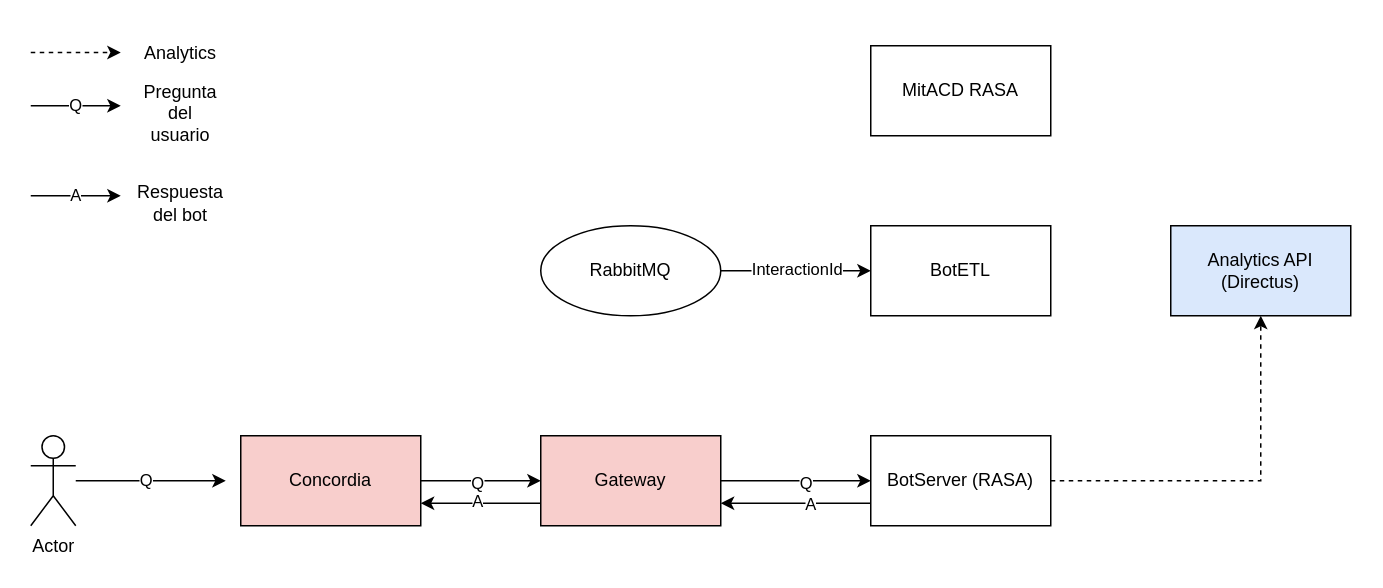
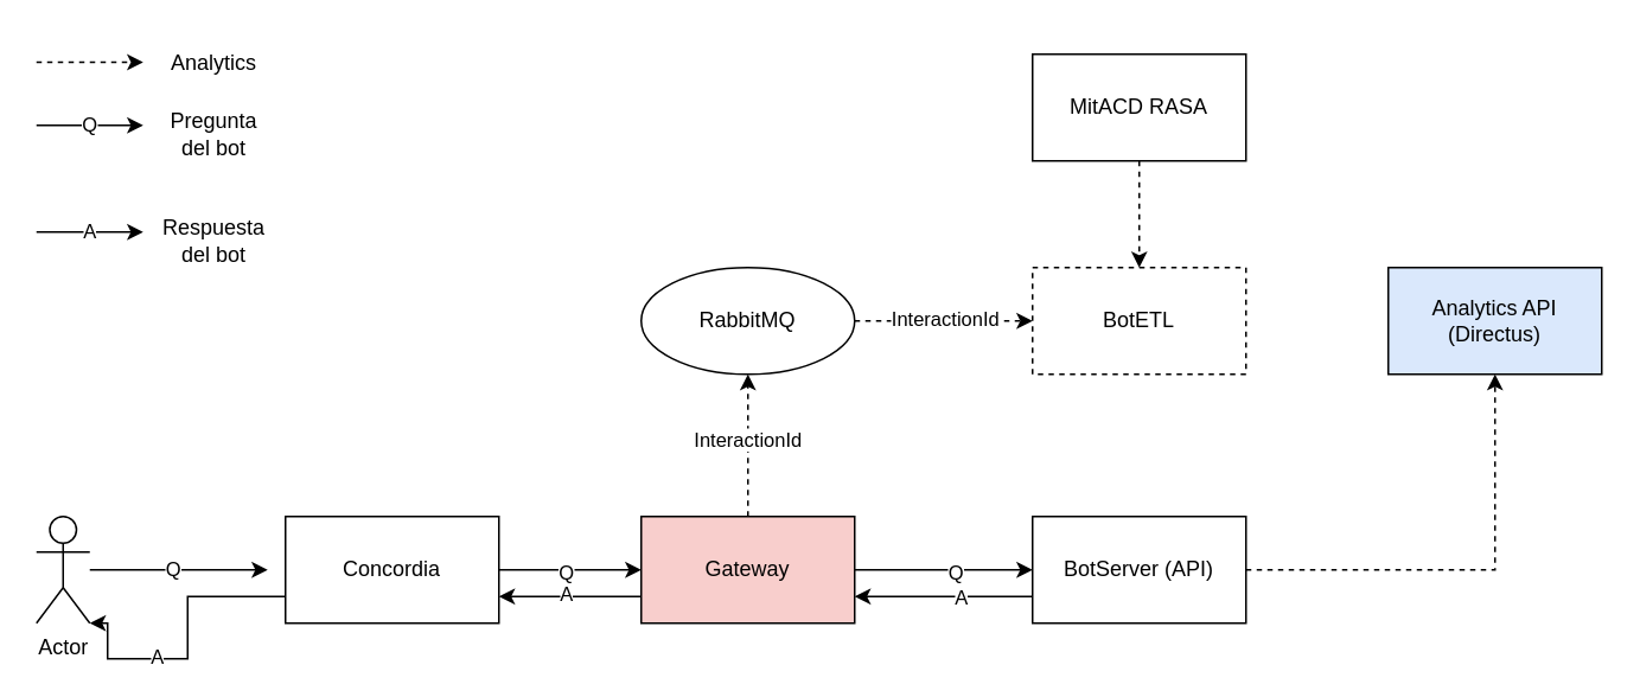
  <mxCell id="0" />
  <mxCell id="1" parent="0" />
  <mxCell id="2" value="" style="edgeStyle=orthogonalEdgeStyle;rounded=0;orthogonalLoop=1;jettySize=auto;html=1;" edge="1" parent="1" source="4"><mxGeometry relative="1" as="geometry"><mxPoint x="150" y="320" as="targetPoint" /></mxGeometry></mxCell>
  <mxCell id="3" value="Q" style="edgeLabel;html=1;align=center;verticalAlign=middle;resizable=0;points=[];" vertex="1" connectable="0" parent="2"><mxGeometry x="-0.08" y="2" relative="1" as="geometry"><mxPoint y="1" as="offset" /></mxGeometry></mxCell>
  <mxCell id="4" value="Actor" style="shape=umlActor;verticalLabelPosition=bottom;verticalAlign=top;html=1;outlineConnect=0;" vertex="1" parent="1"><mxGeometry x="20" y="290" width="30" height="60" as="geometry" /></mxCell>
  <mxCell id="5" value="" style="edgeStyle=orthogonalEdgeStyle;rounded=0;orthogonalLoop=1;jettySize=auto;html=1;" edge="1" parent="1" source="9" target="16"><mxGeometry relative="1" as="geometry" /></mxCell>
  <mxCell id="6" value="Q" style="edgeLabel;html=1;align=center;verticalAlign=middle;resizable=0;points=[];" vertex="1" connectable="0" parent="5"><mxGeometry x="-0.075" relative="1" as="geometry"><mxPoint y="1" as="offset" /></mxGeometry></mxCell>
- <mxCell id="9" value="Concordia" style="rounded=0;whiteSpace=wrap;html=1;fillColor=#f8cecc;" vertex="1" parent="1"><mxGeometry x="160" y="290" width="120" height="60" as="geometry" /></mxCell>
+ <mxCell id="7" style="edgeStyle=orthogonalEdgeStyle;rounded=0;orthogonalLoop=1;jettySize=auto;html=1;exitX=0;exitY=0.75;exitDx=0;exitDy=0;entryX=1;entryY=1;entryDx=0;entryDy=0;entryPerimeter=0;" edge="1" parent="1" source="9" target="4"><mxGeometry relative="1" as="geometry"><Array as="points"><mxPoint x="105" y="335" /><mxPoint x="105" y="370" /><mxPoint x="60" y="370" /><mxPoint x="60" y="350" /></Array></mxGeometry></mxCell>
+ <mxCell id="8" value="A" style="edgeLabel;html=1;align=center;verticalAlign=middle;resizable=0;points=[];" vertex="1" connectable="0" parent="7"><mxGeometry x="0.309" y="-2" relative="1" as="geometry"><mxPoint as="offset" /></mxGeometry></mxCell>
+ <mxCell id="9" value="Concordia" style="rounded=0;whiteSpace=wrap;html=1;" vertex="1" parent="1"><mxGeometry x="160" y="290" width="120" height="60" as="geometry" /></mxCell>
+ <mxCell id="10" value="" style="edgeStyle=orthogonalEdgeStyle;rounded=0;orthogonalLoop=1;jettySize=auto;html=1;dashed=1;" edge="1" parent="1" source="16" target="19"><mxGeometry relative="1" as="geometry" /></mxCell>
+ <mxCell id="11" value="InteractionId" style="edgeLabel;html=1;align=center;verticalAlign=middle;resizable=0;points=[];" vertex="1" connectable="0" parent="10"><mxGeometry x="0.113" y="1" relative="1" as="geometry"><mxPoint y="1" as="offset" /></mxGeometry></mxCell>
  <mxCell id="12" value="" style="edgeStyle=orthogonalEdgeStyle;rounded=0;orthogonalLoop=1;jettySize=auto;html=1;" edge="1" parent="1" source="16" target="23"><mxGeometry relative="1" as="geometry" /></mxCell>
  <mxCell id="13" value="Q" style="edgeLabel;html=1;align=center;verticalAlign=middle;resizable=0;points=[];" vertex="1" connectable="0" parent="12"><mxGeometry x="0.125" relative="1" as="geometry"><mxPoint y="1" as="offset" /></mxGeometry></mxCell>
  <mxCell id="14" style="edgeStyle=orthogonalEdgeStyle;rounded=0;orthogonalLoop=1;jettySize=auto;html=1;exitX=0;exitY=0.75;exitDx=0;exitDy=0;entryX=1;entryY=0.75;entryDx=0;entryDy=0;" edge="1" parent="1" source="16" target="9"><mxGeometry relative="1" as="geometry" /></mxCell>
  <mxCell id="15" value="A" style="edgeLabel;html=1;align=center;verticalAlign=middle;resizable=0;points=[];" vertex="1" connectable="0" parent="14"><mxGeometry x="0.075" y="-2" relative="1" as="geometry"><mxPoint as="offset" /></mxGeometry></mxCell>
  <mxCell id="16" value="Gateway" style="rounded=0;whiteSpace=wrap;html=1;fillColor=#f8cecc;" vertex="1" parent="1"><mxGeometry x="360" y="290" width="120" height="60" as="geometry" /></mxCell>
- <mxCell id="17" value="" style="edgeStyle=orthogonalEdgeStyle;rounded=0;orthogonalLoop=1;jettySize=auto;html=1;dashed=0;" edge="1" parent="1" source="19" target="24"><mxGeometry relative="1" as="geometry" /></mxCell>
+ <mxCell id="17" value="" style="edgeStyle=orthogonalEdgeStyle;rounded=0;orthogonalLoop=1;jettySize=auto;html=1;dashed=1;" edge="1" parent="1" source="19" target="24"><mxGeometry relative="1" as="geometry" /></mxCell>
  <mxCell id="18" value="InteractionId" style="edgeLabel;html=1;align=center;verticalAlign=middle;resizable=0;points=[];" vertex="1" connectable="0" parent="17"><mxGeometry y="3" relative="1" as="geometry"><mxPoint y="1" as="offset" /></mxGeometry></mxCell>
  <mxCell id="19" value="RabbitMQ" style="ellipse;whiteSpace=wrap;html=1;" vertex="1" parent="1"><mxGeometry x="360" y="150" width="120" height="60" as="geometry" /></mxCell>
  <mxCell id="20" value="" style="edgeStyle=orthogonalEdgeStyle;rounded=0;orthogonalLoop=1;jettySize=auto;html=1;dashed=1;" edge="1" parent="1" source="23" target="29"><mxGeometry relative="1" as="geometry" /></mxCell>
  <mxCell id="21" style="edgeStyle=orthogonalEdgeStyle;rounded=0;orthogonalLoop=1;jettySize=auto;html=1;exitX=0;exitY=0.75;exitDx=0;exitDy=0;entryX=1;entryY=0.75;entryDx=0;entryDy=0;" edge="1" parent="1" source="23" target="16"><mxGeometry relative="1" as="geometry" /></mxCell>
  <mxCell id="22" value="A" style="edgeLabel;html=1;align=center;verticalAlign=middle;resizable=0;points=[];" vertex="1" connectable="0" parent="21"><mxGeometry x="-0.175" relative="1" as="geometry"><mxPoint as="offset" /></mxGeometry></mxCell>
- <mxCell id="23" value="BotServer (RASA)" style="rounded=0;whiteSpace=wrap;html=1;" vertex="1" parent="1"><mxGeometry x="580" y="290" width="120" height="60" as="geometry" /></mxCell>
- <mxCell id="24" value="BotETL" style="rounded=0;whiteSpace=wrap;html=1;" vertex="1" parent="1"><mxGeometry x="580" y="150" width="120" height="60" as="geometry" /></mxCell>
+ <mxCell id="23" value="BotServer (API)" style="rounded=0;whiteSpace=wrap;html=1;" vertex="1" parent="1"><mxGeometry x="580" y="290" width="120" height="60" as="geometry" /></mxCell>
+ <mxCell id="24" value="BotETL" style="rounded=0;whiteSpace=wrap;html=1;dashed=1;" vertex="1" parent="1"><mxGeometry x="580" y="150" width="120" height="60" as="geometry" /></mxCell>
  <mxCell id="25" value="" style="endArrow=classic;html=1;rounded=0;dashed=1;" edge="1" parent="1"><mxGeometry width="50" height="50" relative="1" as="geometry"><mxPoint x="20" y="34.5" as="sourcePoint" /><mxPoint x="80" y="34.5" as="targetPoint" /></mxGeometry></mxCell>
  <mxCell id="26" value="Analytics" style="text;html=1;strokeColor=none;fillColor=none;align=center;verticalAlign=middle;whiteSpace=wrap;rounded=0;" vertex="1" parent="1"><mxGeometry x="90" y="20" width="60" height="30" as="geometry" /></mxCell>
+ <mxCell id="27" value="" style="edgeStyle=orthogonalEdgeStyle;rounded=0;orthogonalLoop=1;jettySize=auto;html=1;dashed=1;" edge="1" parent="1" source="28" target="24"><mxGeometry relative="1" as="geometry" /></mxCell>
  <mxCell id="28" value="MitACD RASA" style="rounded=0;whiteSpace=wrap;html=1;" vertex="1" parent="1"><mxGeometry x="580" y="30" width="120" height="60" as="geometry" /></mxCell>
  <mxCell id="29" value="Analytics API (Directus)" style="rounded=0;whiteSpace=wrap;html=1;fillColor=#dae8fc;" vertex="1" parent="1"><mxGeometry x="780" y="150" width="120" height="60" as="geometry" /></mxCell>
  <mxCell id="30" value="Q" style="endArrow=classic;html=1;rounded=0;" edge="1" parent="1"><mxGeometry width="50" height="50" relative="1" as="geometry"><mxPoint x="20" y="70" as="sourcePoint" /><mxPoint x="80" y="70" as="targetPoint" /></mxGeometry></mxCell>
- <mxCell id="31" value="Pregunta del usuario" style="text;html=1;strokeColor=none;fillColor=none;align=center;verticalAlign=middle;whiteSpace=wrap;rounded=0;" vertex="1" parent="1"><mxGeometry x="90" y="60" width="60" height="30" as="geometry" /></mxCell>
+ <mxCell id="31" value="Pregunta del bot" style="text;html=1;strokeColor=none;fillColor=none;align=center;verticalAlign=middle;whiteSpace=wrap;rounded=0;" vertex="1" parent="1"><mxGeometry x="90" y="60" width="60" height="30" as="geometry" /></mxCell>
  <mxCell id="32" value="A" style="endArrow=classic;html=1;rounded=0;" edge="1" parent="1"><mxGeometry width="50" height="50" relative="1" as="geometry"><mxPoint x="20" y="130" as="sourcePoint" /><mxPoint x="80" y="130" as="targetPoint" /></mxGeometry></mxCell>
  <mxCell id="33" value="Respuesta del bot" style="text;html=1;strokeColor=none;fillColor=none;align=center;verticalAlign=middle;whiteSpace=wrap;rounded=0;" vertex="1" parent="1"><mxGeometry x="90" y="120" width="60" height="30" as="geometry" /></mxCell>
